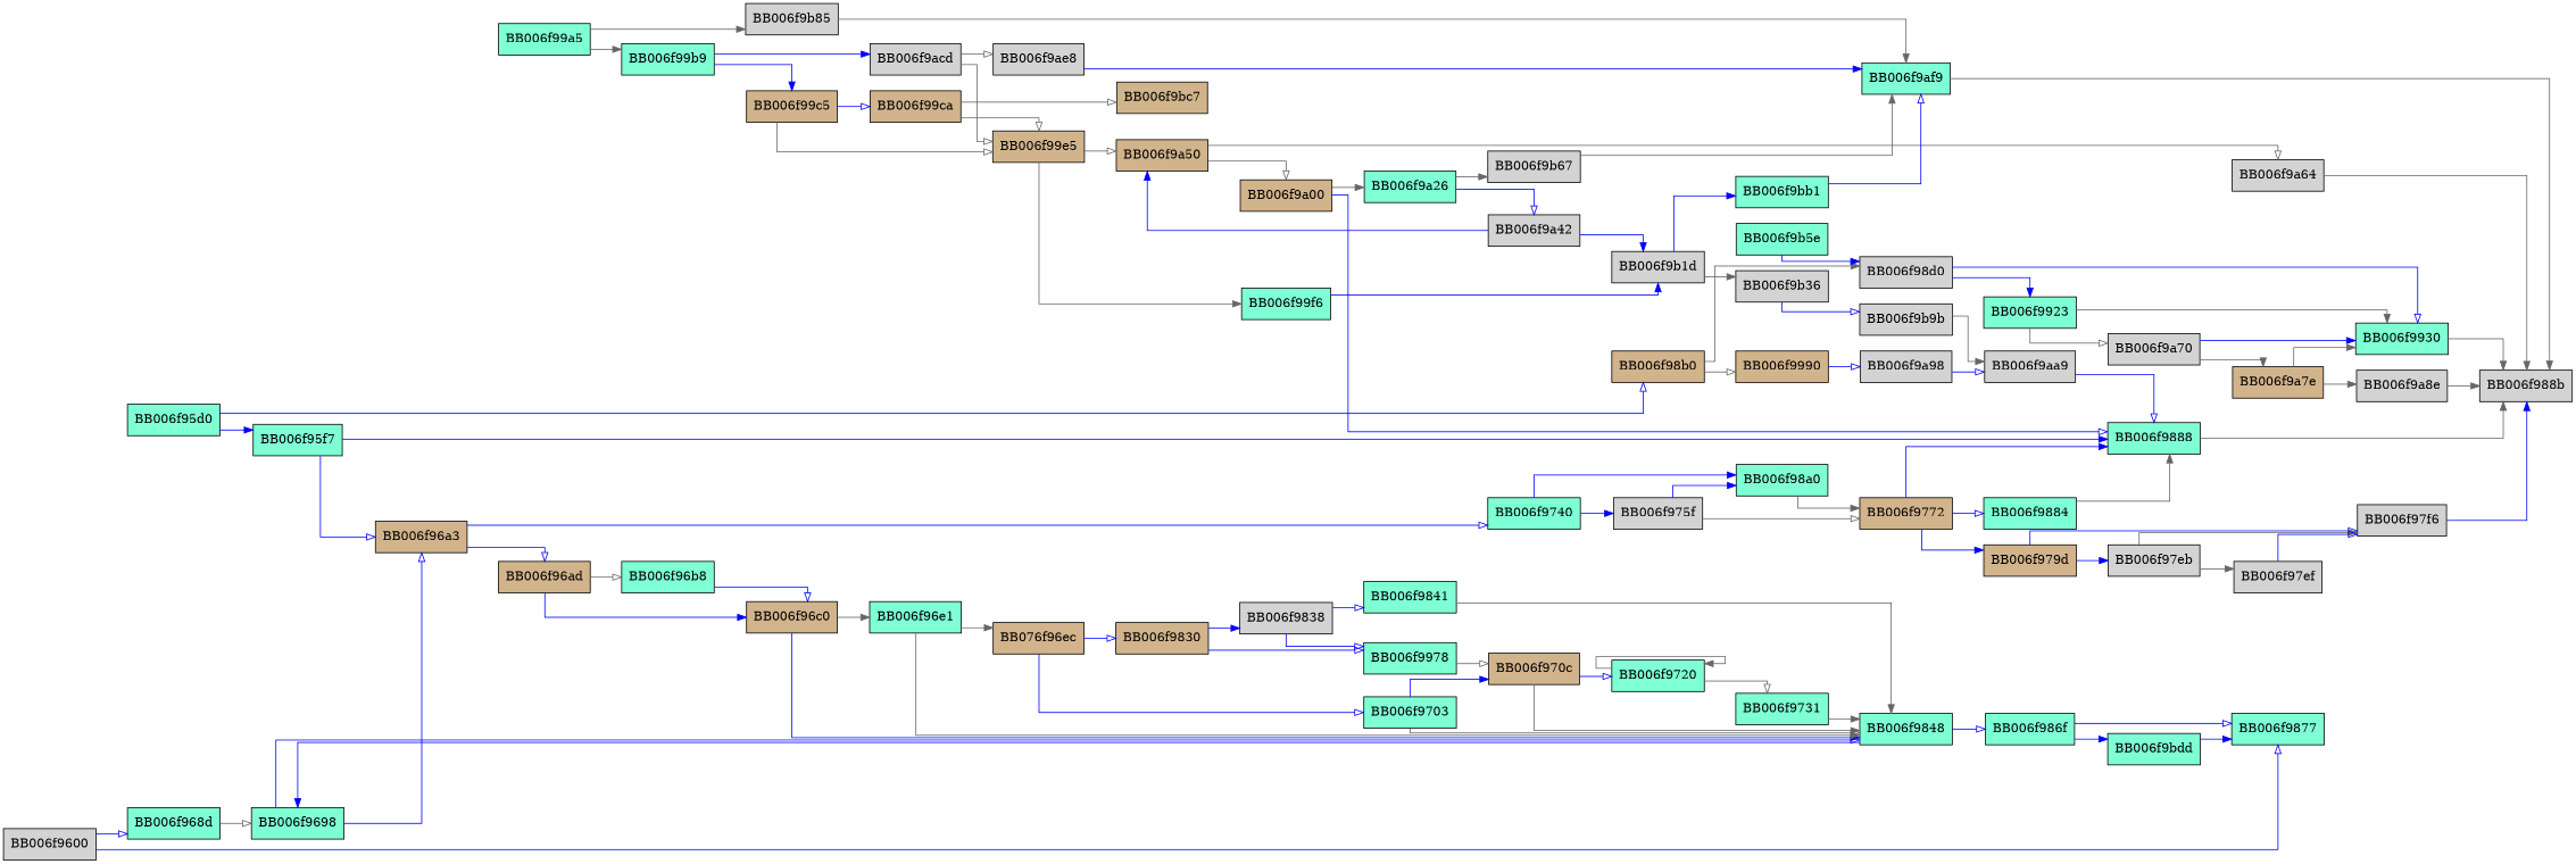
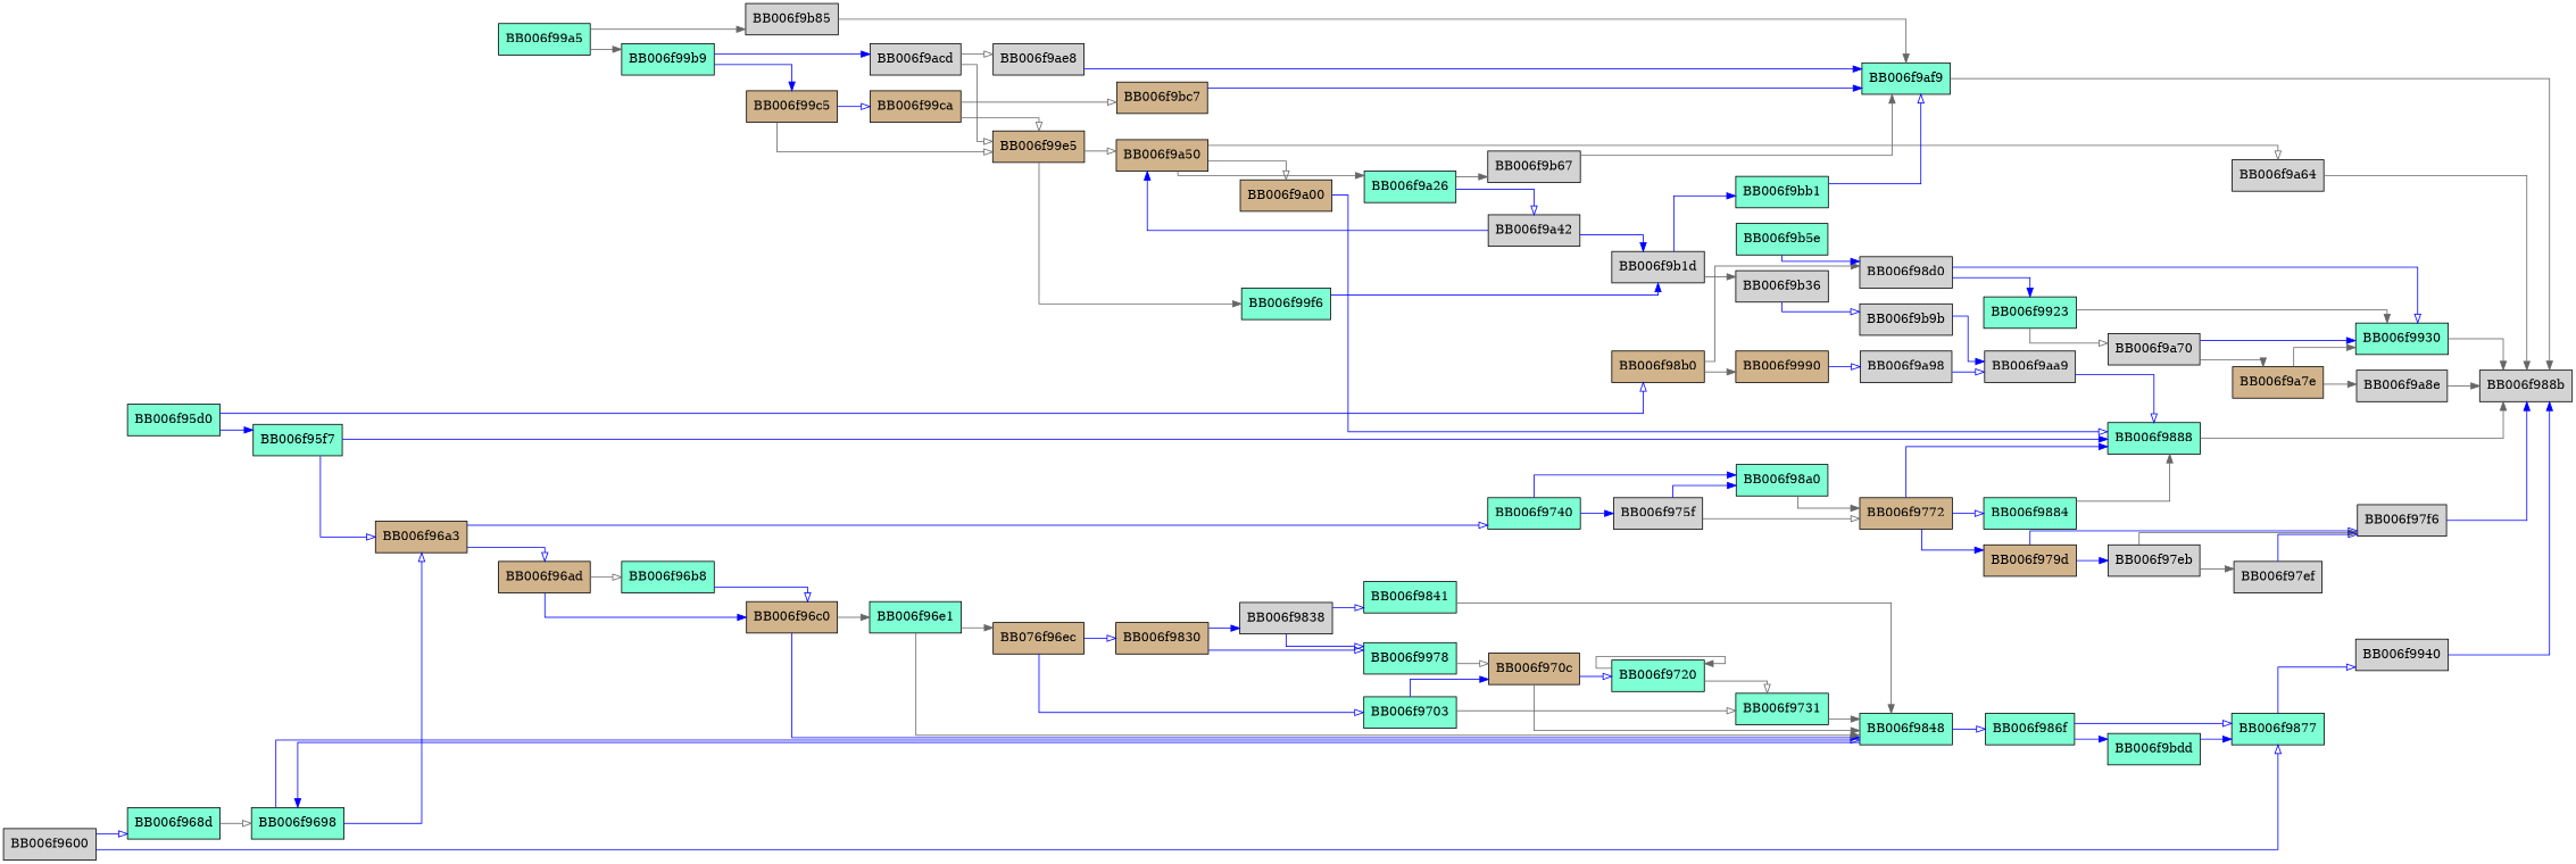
  digraph {
    rankdir=LR
    splines=ortho
    node [fillcolor=aquamarine shape=box style=filled]
    edge [arrowhead=normal color=blue]
    BB006f98b0 [fillcolor=tan]
    BB006f95d0
    BB006f95f7
    BB006f9990 [fillcolor=tan]
    BB006f98d0 [fillcolor=lightgrey]
    BB006f9888
    BB006f96a3 [fillcolor=tan]
    BB006f9a98 [fillcolor=lightgrey]
    BB006f9930
    BB006f9923
    BB006f988b [fillcolor=lightgrey]
    BB006f9600 [fillcolor=lightgrey]
    BB006f9877
    BB006f968d
+   BB006f9940 [fillcolor=lightgrey]
    BB006f9698
    BB006f9884
    BB006f9848
    BB006f986f
    BB006f9740
    BB006f96ad [fillcolor=tan]
    BB006f9bdd
    BB006f98a0
    BB006f975f [fillcolor=lightgrey]
    BB006f96c0 [fillcolor=tan]
    BB006f96b8
    BB006f9772 [fillcolor=tan]
    BB006f96e1
    n29 [fillcolor=tan label=BB076f96ec]
    BB006f9830 [fillcolor=tan]
    BB006f9703
    BB006f9978
    BB006f9838 [fillcolor=lightgrey]
    BB006f970c [fillcolor=tan]
    BB006f9841
    BB006f9720
    BB006f9731
    BB006f979d [fillcolor=tan]
    BB006f97f6 [fillcolor=lightgrey]
    BB006f97eb [fillcolor=lightgrey]
    BB006f97ef [fillcolor=lightgrey]
    BB006f9aa9 [fillcolor=lightgrey]
    BB006f9b85 [fillcolor=lightgrey]
    BB006f99a5
    BB006f99b9
    BB006f9a70 [fillcolor=lightgrey]
    BB006f9a7e [fillcolor=tan]
    BB006f9a8e [fillcolor=lightgrey]
    BB006f9af9
    BB006f9acd [fillcolor=lightgrey]
    BB006f99c5 [fillcolor=tan]
    BB006f99e5 [fillcolor=tan]
    BB006f9ae8 [fillcolor=lightgrey]
    BB006f99ca [fillcolor=tan]
    BB006f9a50 [fillcolor=tan]
    BB006f99f6
    BB006f9bc7 [fillcolor=tan]
    BB006f9a00 [fillcolor=tan]
    BB006f9a64 [fillcolor=lightgrey]
    BB006f9b1d [fillcolor=lightgrey]
    BB006f9a26
    BB006f9bb1
    BB006f9b36 [fillcolor=lightgrey]
    BB006f9b9b [fillcolor=lightgrey]
    BB006f9b67 [fillcolor=lightgrey]
    BB006f9a42 [fillcolor=lightgrey]
    BB006f9b5e
-   BB006f98b0 -> BB006f9990 [arrowhead=onormal color=gray40]
+   BB006f98b0 -> BB006f9990 [color=gray40]
    BB006f98b0 -> BB006f98d0 [color=gray40]
    BB006f95d0 -> BB006f98b0 [arrowhead=onormal]
    BB006f95d0 -> BB006f95f7
    BB006f95f7 -> BB006f9888
    BB006f95f7 -> BB006f96a3 [arrowhead=onormal]
    BB006f9990 -> BB006f9a98 [arrowhead=onormal]
    BB006f98d0 -> BB006f9930 [arrowhead=onormal]
    BB006f98d0 -> BB006f9923
    BB006f9888 -> BB006f988b [color=gray40]
    BB006f96a3 -> BB006f9740 [arrowhead=onormal]
    BB006f96a3 -> BB006f96ad [arrowhead=onormal]
    BB006f9a98 -> BB006f9aa9 [arrowhead=onormal]
    BB006f9930 -> BB006f988b [color=gray40]
    BB006f9923 -> BB006f9930 [color=gray40]
    BB006f9923 -> BB006f9a70 [arrowhead=onormal color=gray40]
    BB006f9600 -> BB006f9877 [arrowhead=onormal]
    BB006f9600 -> BB006f968d [arrowhead=onormal]
+   BB006f9877 -> BB006f9940 [arrowhead=onormal]
    BB006f968d -> BB006f9698 [arrowhead=onormal color=gray40]
+   BB006f9940 -> BB006f988b
    BB006f9698 -> BB006f96a3 [arrowhead=onormal]
    BB006f9698 -> BB006f9848 [arrowhead=onormal]
    BB006f9884 -> BB006f9888 [color=gray40]
    BB006f9848 -> BB006f9698
    BB006f9848 -> BB006f986f [arrowhead=onormal]
    BB006f986f -> BB006f9877 [arrowhead=onormal]
    BB006f986f -> BB006f9bdd
    BB006f9740 -> BB006f98a0
    BB006f9740 -> BB006f975f
    BB006f96ad -> BB006f96c0
    BB006f96ad -> BB006f96b8 [arrowhead=onormal color=gray40]
    BB006f9bdd -> BB006f9877
    BB006f98a0 -> BB006f9772 [color=gray40]
    BB006f975f -> BB006f98a0
    BB006f975f -> BB006f9772 [arrowhead=onormal color=gray40]
    BB006f96c0 -> BB006f9848
    BB006f96c0 -> BB006f96e1 [color=gray40]
    BB006f96b8 -> BB006f96c0 [arrowhead=onormal]
    BB006f9772 -> BB006f9888
    BB006f9772 -> BB006f9884 [arrowhead=onormal]
    BB006f9772 -> BB006f979d
    BB006f96e1 -> BB006f9848 [color=gray40]
    BB006f96e1 -> n29 [color=gray40]
    n29 -> BB006f9830 [arrowhead=onormal]
    n29 -> BB006f9703 [arrowhead=onormal]
    BB006f9830 -> BB006f9978 [arrowhead=onormal]
    BB006f9830 -> BB006f9838
-   BB006f9703 -> BB006f9848 [arrowhead=onormal color=gray40]
+   BB006f9703 -> BB006f9731 [arrowhead=onormal color=gray40]
    BB006f9703 -> BB006f970c
    BB006f9978 -> BB006f970c [arrowhead=onormal color=gray40]
    BB006f9838 -> BB006f9978 [arrowhead=onormal]
    BB006f9838 -> BB006f9841 [arrowhead=onormal]
    BB006f970c -> BB006f9848 [color=gray40]
    BB006f970c -> BB006f9720 [arrowhead=onormal]
    BB006f9841 -> BB006f9848 [color=gray40]
    BB006f9720 -> BB006f9720 [color=gray40]
    BB006f9720 -> BB006f9731 [arrowhead=onormal color=gray40]
    BB006f9731 -> BB006f9848 [color=gray40]
    BB006f979d -> BB006f97f6 [arrowhead=onormal]
    BB006f979d -> BB006f97eb
    BB006f97f6 -> BB006f988b
    BB006f97eb -> BB006f97f6 [color=gray40]
    BB006f97eb -> BB006f97ef [color=gray40]
    BB006f97ef -> BB006f97f6 [arrowhead=onormal]
    BB006f9aa9 -> BB006f9888 [arrowhead=onormal]
    BB006f9b85 -> BB006f9af9 [color=gray40]
    BB006f99a5 -> BB006f9b85 [color=gray40]
    BB006f99a5 -> BB006f99b9 [color=gray40]
    BB006f99b9 -> BB006f9acd
    BB006f99b9 -> BB006f99c5
    BB006f9a70 -> BB006f9930
    BB006f9a70 -> BB006f9a7e [color=gray40]
    BB006f9a7e -> BB006f9930 [color=gray40]
    BB006f9a7e -> BB006f9a8e [color=gray40]
    BB006f9a8e -> BB006f988b [color=gray40]
    BB006f9af9 -> BB006f988b [color=gray40]
    BB006f9acd -> BB006f99e5 [arrowhead=onormal color=gray40]
    BB006f9acd -> BB006f9ae8 [arrowhead=onormal color=gray40]
    BB006f99c5 -> BB006f99e5 [arrowhead=onormal color=gray40]
    BB006f99c5 -> BB006f99ca [arrowhead=onormal]
    BB006f99e5 -> BB006f9a50 [arrowhead=onormal color=gray40]
    BB006f99e5 -> BB006f99f6 [color=gray40]
    BB006f9ae8 -> BB006f9af9
    BB006f99ca -> BB006f99e5 [arrowhead=onormal color=gray40]
    BB006f99ca -> BB006f9bc7 [arrowhead=onormal color=gray40]
    BB006f9a50 -> BB006f9a00 [arrowhead=onormal color=gray40]
    BB006f9a50 -> BB006f9a64 [arrowhead=onormal color=gray40]
    BB006f99f6 -> BB006f9b1d
+   BB006f9bc7 -> BB006f9af9
    BB006f9a00 -> BB006f9888 [arrowhead=onormal]
-   BB006f9a00 -> BB006f9a26 [color=gray40]
+   BB006f9a50 -> BB006f9a26 [color=gray40]
    BB006f9a64 -> BB006f988b [color=gray40]
    BB006f9b1d -> BB006f9bb1
    BB006f9b1d -> BB006f9b36 [color=gray40]
    BB006f9a26 -> BB006f9b67 [color=gray40]
    BB006f9a26 -> BB006f9a42 [arrowhead=onormal]
    BB006f9bb1 -> BB006f9af9 [arrowhead=onormal]
    BB006f9b36 -> BB006f9b9b [arrowhead=onormal]
-   BB006f9b9b -> BB006f9aa9 [color=gray40]
+   BB006f9b9b -> BB006f9aa9
    BB006f9b67 -> BB006f9af9 [color=gray40]
    BB006f9a42 -> BB006f9a50
    BB006f9a42 -> BB006f9b1d
    BB006f9b5e -> BB006f98d0
  }
